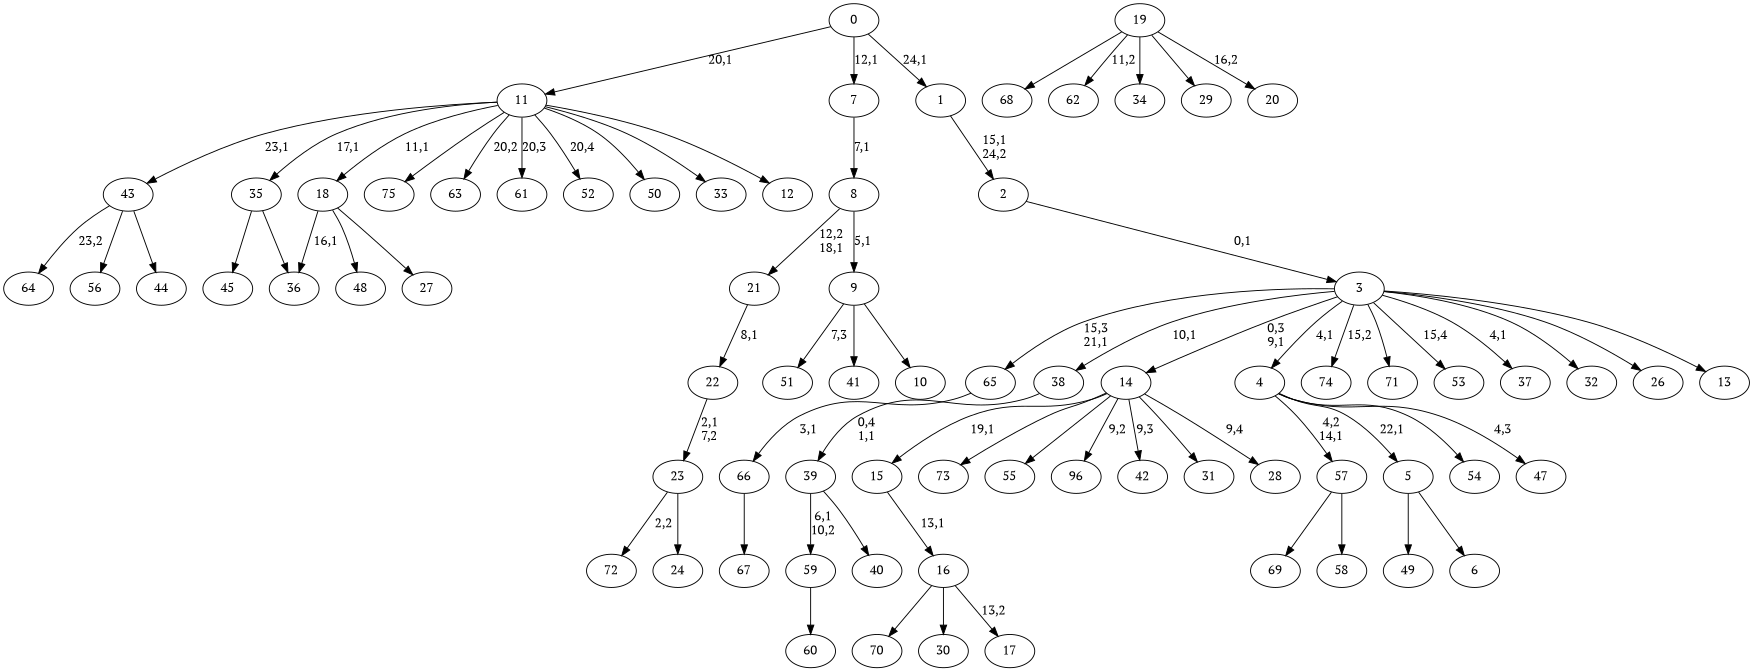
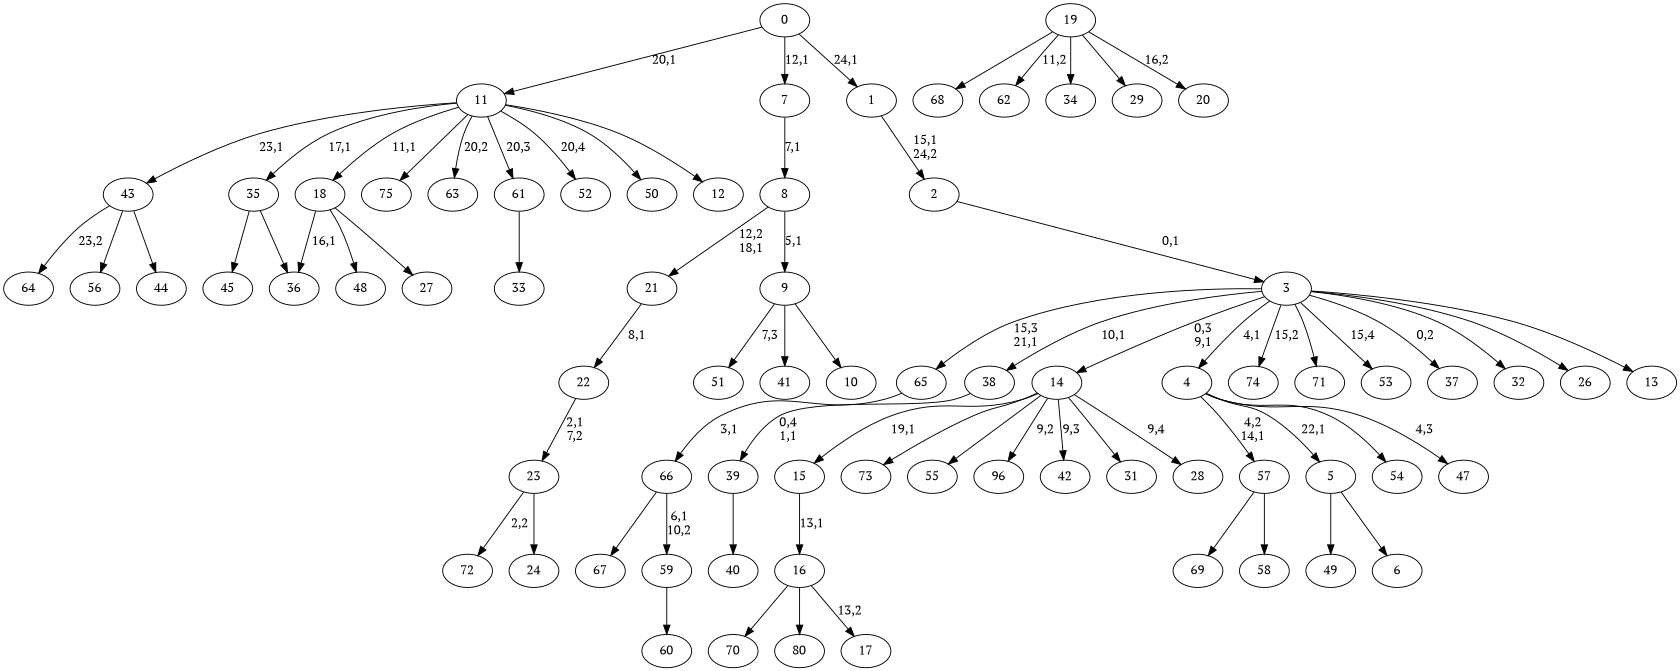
  digraph {
    fontname="PT Serif"
    node [fontname="PT Serif"]
    edge [fontname="PT Serif"]
    66
    67
    65
    59
    60
    57
    69
    58
    43
    64
    56
    44
    39
    40
    38
    35
    45
    36
    23
    72
    24
    22
    21
    19
    68
    62
    34
    29
    20
    18
    48
    27
    16
    70
-   30
+   30 [label=80]
    17
    15
    14
    73
    55
    n41 [label=96]
    42
    31
    28
    11
    75
    63
    61
    52
    50
    33
    12
    9
    51
    41
    10
    8
    7
    5
    49
    6
    4
    54
    47
    3
    74
    71
    53
    37
    32
    26
    13
    2
    1
    0
    66 -> 67
    65 -> 66 [label="3,1"]
    59 -> 60
    57 -> 69
    57 -> 58
    43 -> 64 [label="23,2"]
    43 -> 56
    43 -> 44
-   39 -> 59 [label="6,1\n10,2"]
+   66 -> 59 [label="6,1\n10,2"]
    39 -> 40
    38 -> 39 [label="0,4\n1,1"]
    35 -> 45
    35 -> 36
    23 -> 72 [label="2,2"]
    23 -> 24
    22 -> 23 [label="2,1\n7,2"]
    21 -> 22 [label="8,1"]
    19 -> 68
    19 -> 62 [label="11,2"]
    19 -> 34
    19 -> 29
    19 -> 20 [label="16,2"]
    18 -> 36 [label="16,1"]
    18 -> 48
    18 -> 27
    16 -> 70
    16 -> 30
    16 -> 17 [label="13,2"]
    15 -> 16 [label="13,1"]
    14 -> 15 [label="19,1"]
    14 -> 73
    14 -> 55
    14 -> n41 [label="9,2"]
    14 -> 42 [label="9,3"]
    14 -> 31
    14 -> 28 [label="9,4"]
    11 -> 43 [label="23,1"]
    11 -> 35 [label="17,1"]
    11 -> 18 [label="11,1"]
    11 -> 75
    11 -> 63 [label="20,2"]
    11 -> 61 [label="20,3"]
    11 -> 52 [label="20,4"]
    11 -> 50
-   11 -> 33
+   61 -> 33
    11 -> 12
    9 -> 51 [label="7,3"]
    9 -> 41
    9 -> 10
    8 -> 21 [label="12,2\n18,1"]
    8 -> 9 [label="5,1"]
    7 -> 8 [label="7,1"]
    5 -> 49
    5 -> 6
    4 -> 57 [label="4,2\n14,1"]
    4 -> 5 [label="22,1"]
    4 -> 54
    4 -> 47 [label="4,3"]
    3 -> 65 [label="15,3\n21,1"]
    3 -> 38 [label="10,1"]
    3 -> 14 [label="0,3\n9,1"]
    3 -> 4 [label="4,1"]
    3 -> 74 [label="15,2"]
    3 -> 71
    3 -> 53 [label="15,4"]
-   3 -> 37 [label="4,1"]
+   3 -> 37 [label="0,2"]
    3 -> 32
    3 -> 26
    3 -> 13
    2 -> 3 [label="0,1"]
    1 -> 2 [label="15,1\n24,2"]
    0 -> 11 [label="20,1"]
    0 -> 7 [label="12,1"]
    0 -> 1 [label="24,1"]
  }
